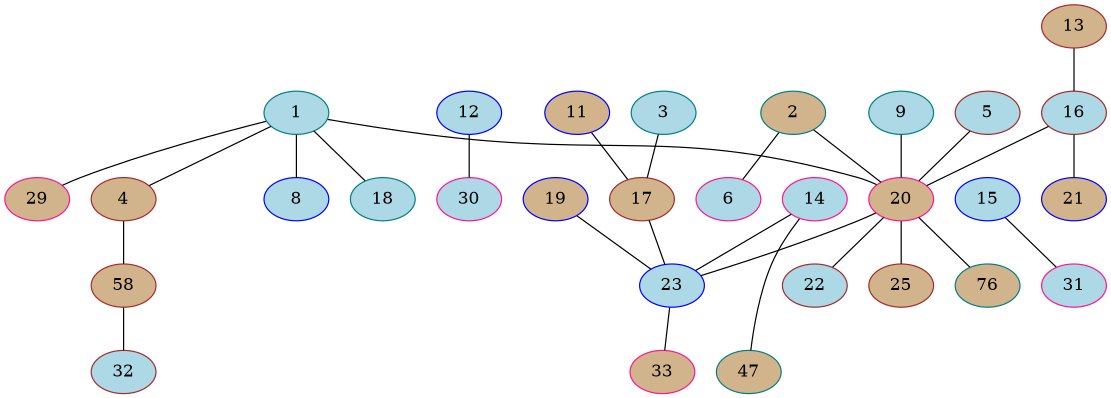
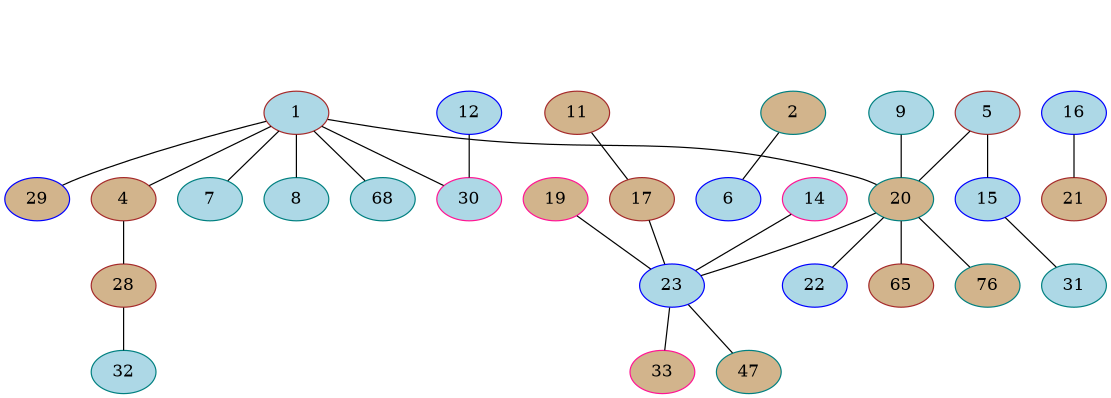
  graph {
    node [color=teal fillcolor=lightblue style=filled]
    edge [weight=1.0]
    4 [color=brown fillcolor=tan]
-   1
-   8 [color=blue]
-   18
-   20 [color=deeppink fillcolor=tan]
-   29 [color=deeppink fillcolor=tan]
+   1 [color=brown]
+   7
+   8
+   18 [label=68]
+   20 [fillcolor=tan]
+   29 [color=blue fillcolor=tan]
    30 [color=deeppink]
-   28 [color=brown fillcolor=tan label=58]
+   28 [color=brown fillcolor=tan]
    23 [color=blue]
-   22 [color=brown]
-   25 [color=brown fillcolor=tan]
+   22 [color=blue]
+   25 [color=brown fillcolor=tan label=65]
    n13 [fillcolor=tan label=76]
    2 [fillcolor=tan]
-   6 [color=deeppink]
+   6 [color=blue]
    17 [color=brown fillcolor=tan]
-   3
-   32 [color=brown]
+   32
    5 [color=brown]
    15 [color=blue]
-   31 [color=deeppink]
+   31
    9
-   11 [color=blue fillcolor=tan]
+   11 [color=brown fillcolor=tan]
    12 [color=blue]
-   13 [color=brown fillcolor=tan]
-   16 [color=brown]
-   21 [color=blue fillcolor=tan]
+   16 [color=blue]
+   21 [color=brown fillcolor=tan]
    14 [color=deeppink]
    n29 [fillcolor=tan label=47]
    33 [color=deeppink fillcolor=tan]
-   19 [color=blue fillcolor=tan]
+   19 [color=deeppink fillcolor=tan]
    4 -- 28
    1 -- 4
+   1 -- 7
    1 -- 8
    1 -- 18
    1 -- 20
    1 -- 29
+   1 -- 30
    20 -- 23
    20 -- 22
    20 -- 25
    20 -- n13
    28 -- 32
-   14 -- n29
+   23 -- n29
    23 -- 33
-   2 -- 20
    2 -- 6
    17 -- 23
-   3 -- 17
    5 -- 20
+   5 -- 15
    15 -- 31
    9 -- 20
    11 -- 17
    12 -- 30
-   13 -- 16
-   16 -- 20
    16 -- 21
    14 -- 23
    19 -- 23
  }
